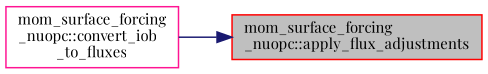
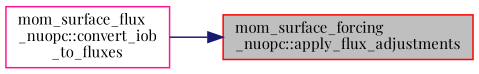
  digraph {
    rankdir=RL
    fontname="Playfair Display"
    node [fontname="Playfair Display" fontsize=10 shape=record style=filled]
    n1 [color=red fillcolor=grey75 fontcolor=black height=0.2 label="mom_surface_forcing\l_nuopc::apply_flux_adjustments" width=0.4]
-   n2 [color=deeppink fillcolor=white height=0.2 label="mom_surface_forcing\l_nuopc::convert_iob\l_to_fluxes" width=0.4]
+   n2 [color=deeppink fillcolor=white height=0.2 label="mom_surface_flux\l_nuopc::convert_iob\l_to_fluxes" width=0.4]
    n1 -> n2 [color=midnightblue dir=back fontname="Playfair Display" fontsize=10 labelfontname=Helvetica labelfontsize=10 style=solid]
  }
